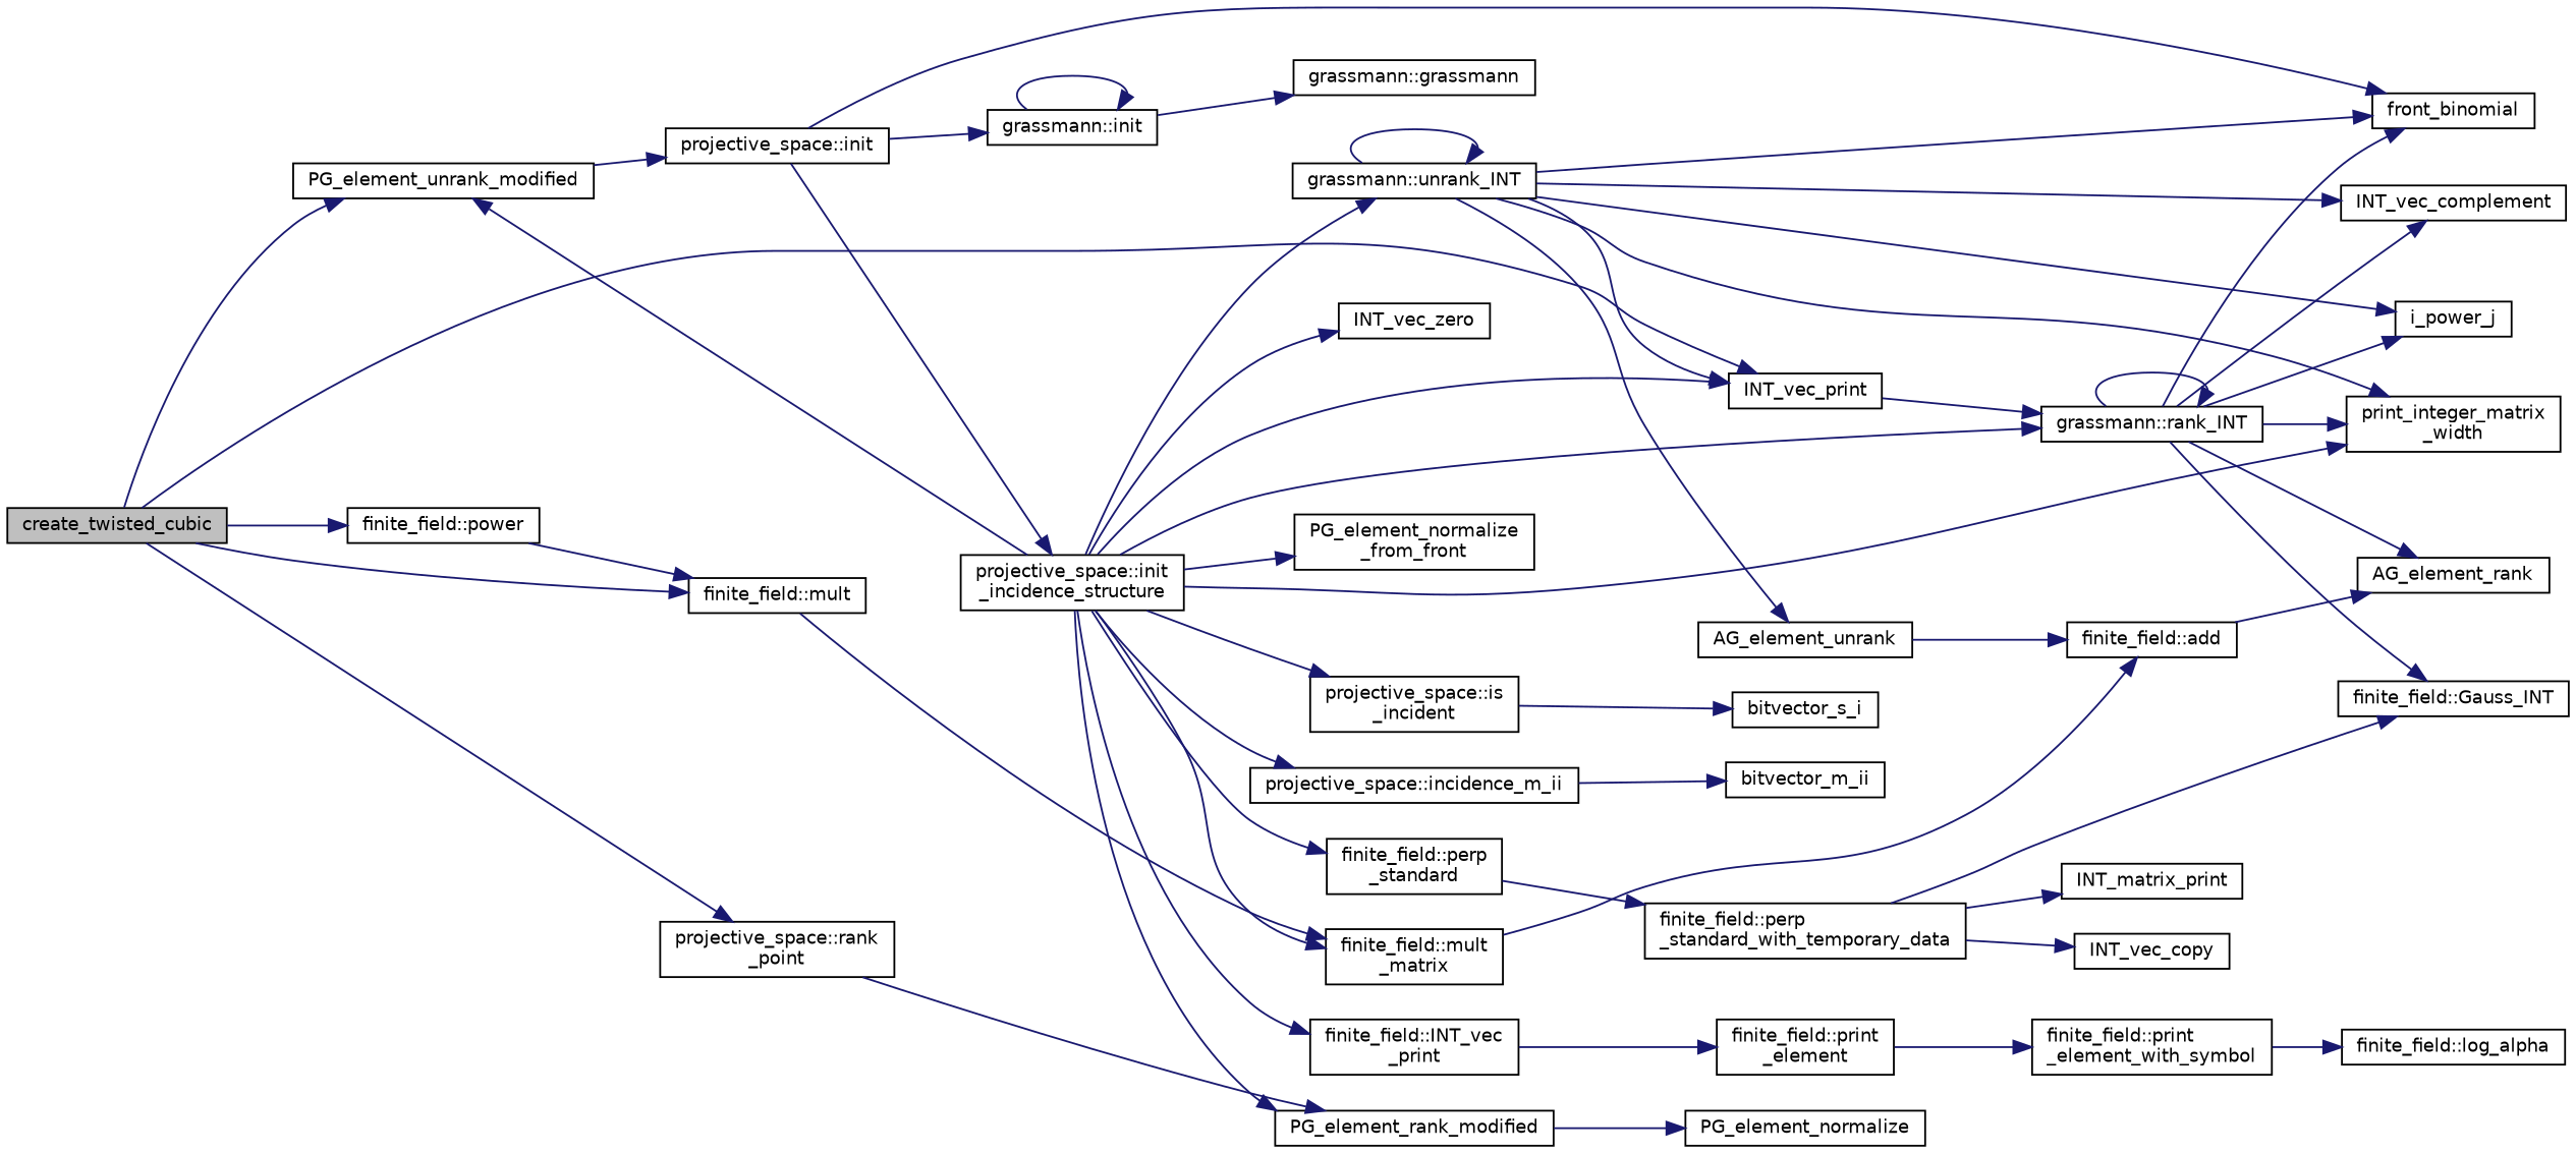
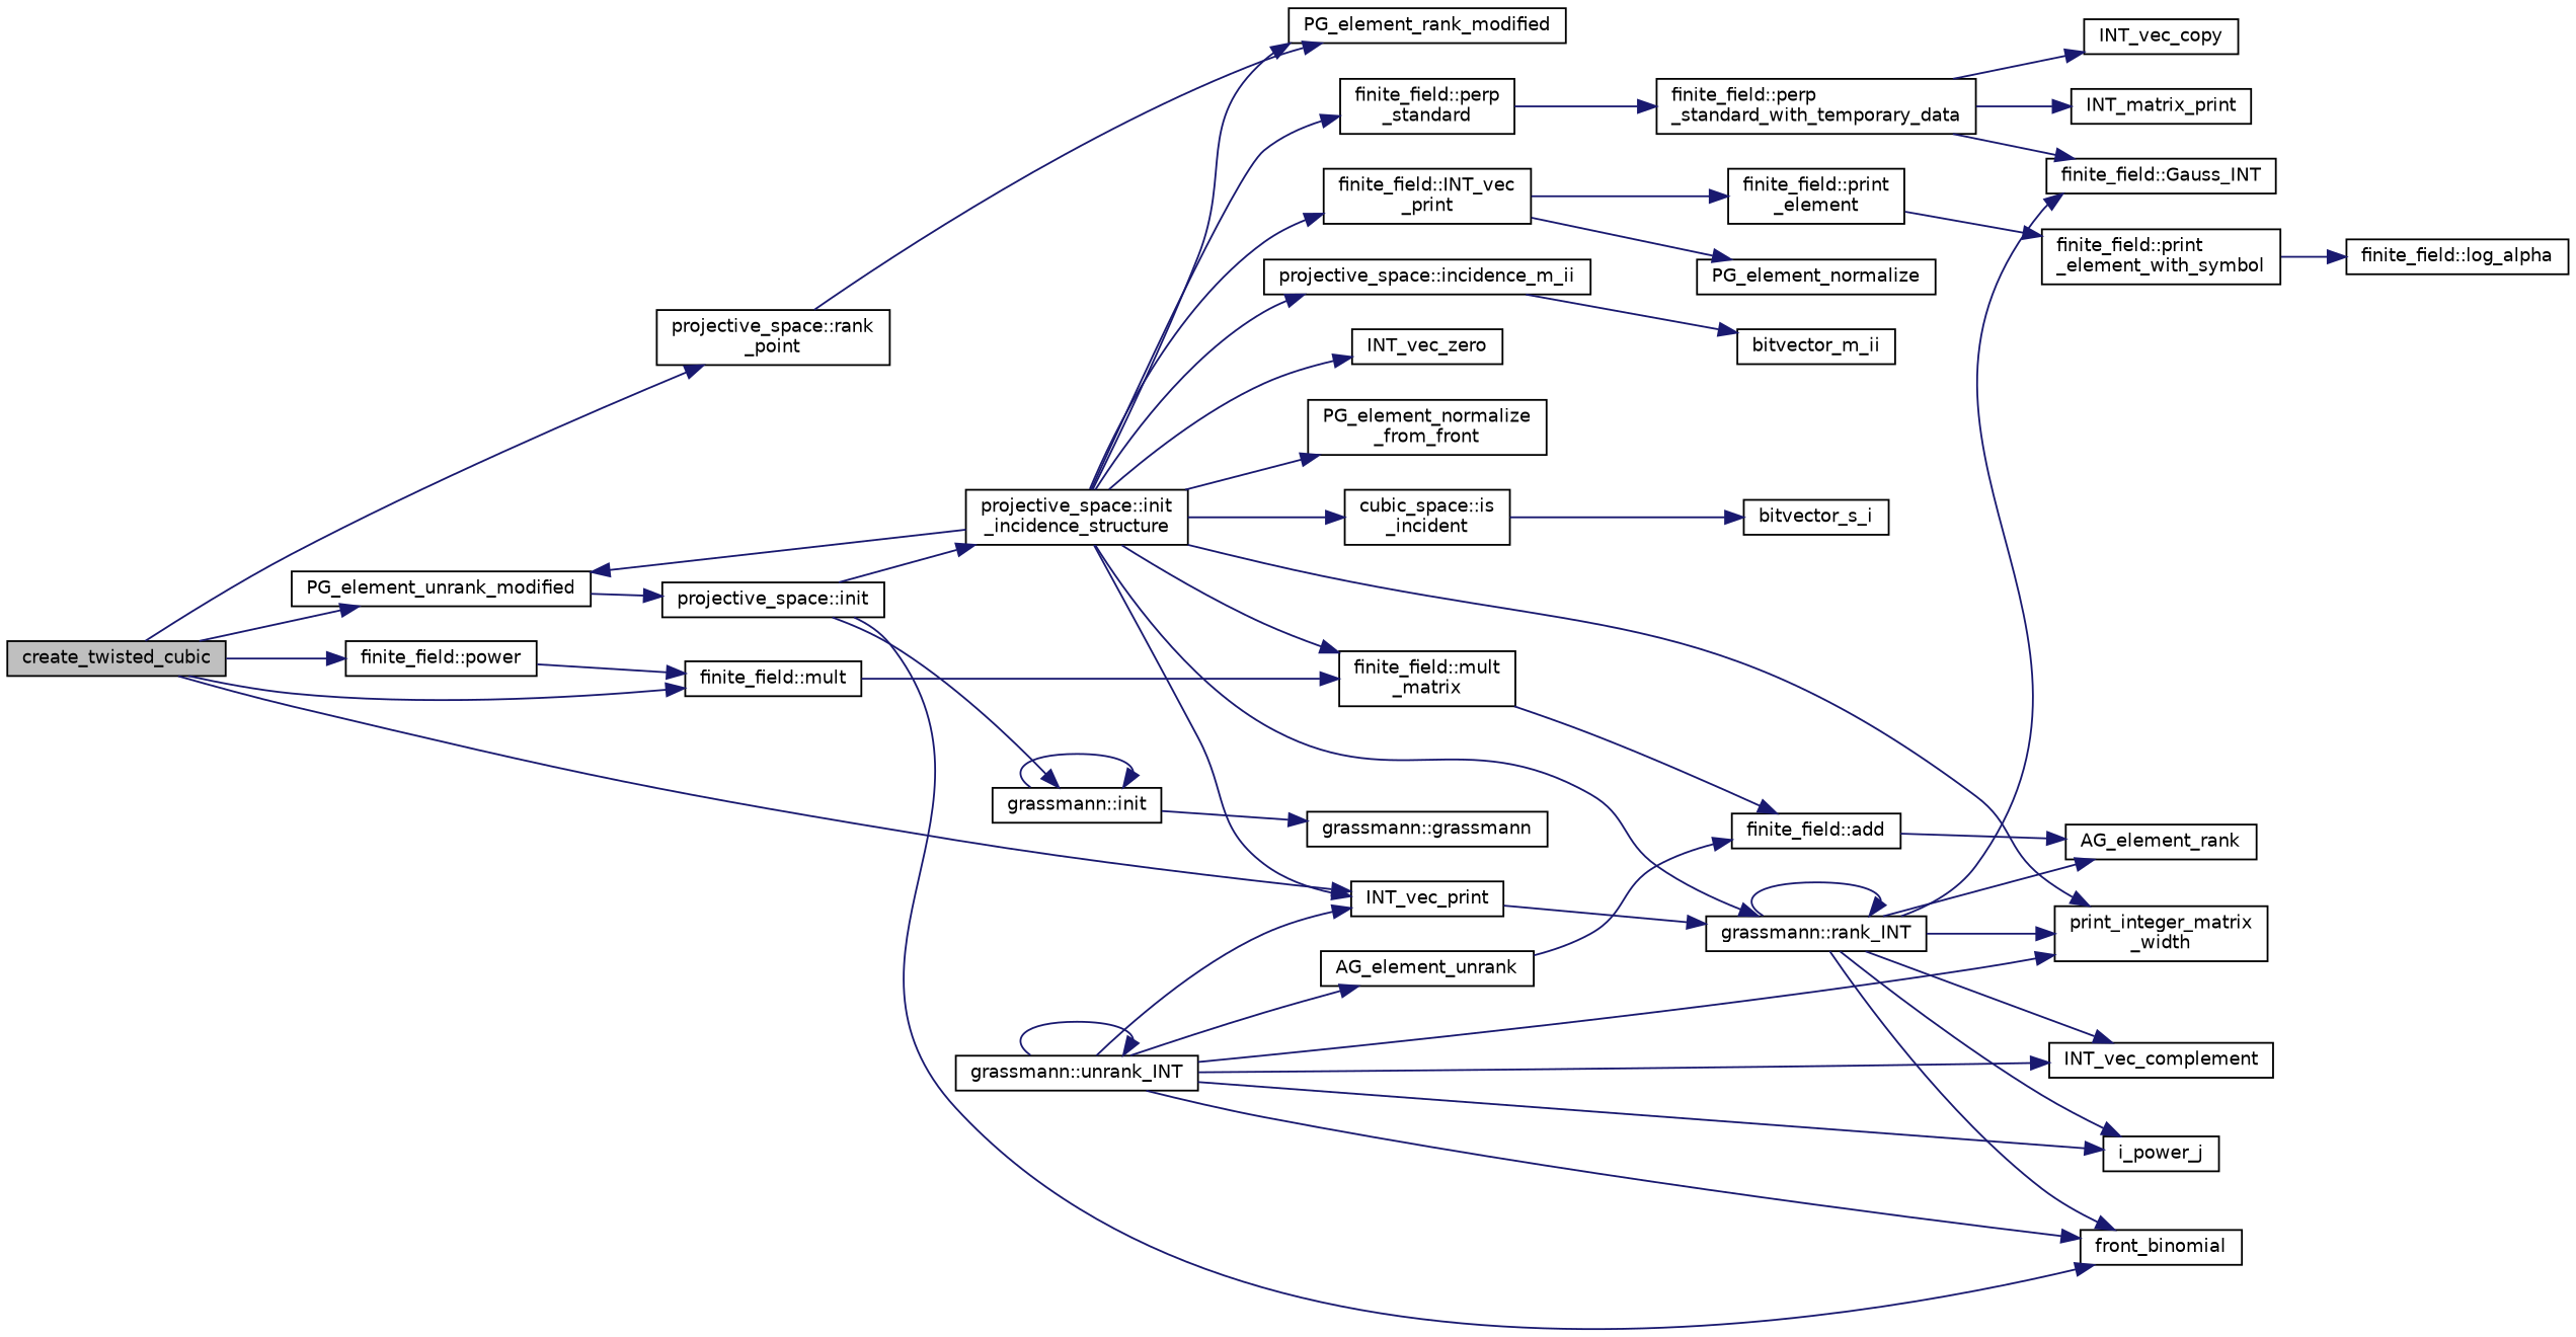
  digraph {
    rankdir=LR
    node [color=black fillcolor=white fontname=Helvetica fontsize=10 shape=record style=filled]
    edge [color=midnightblue fontname=Helvetica fontsize=10 labelfontname=Helvetica labelfontsize=10 style=solid]
    n1 [fillcolor=grey75 fontcolor=black height=0.2 label=create_twisted_cubic width=0.4]
    n2 [height=0.2 label=PG_element_unrank_modified width=0.4]
    n3 [height=0.2 label=INT_vec_print width=0.4]
    n4 [height=0.2 label="finite_field::mult" width=0.4]
    n5 [height=0.2 label="finite_field::power" width=0.4]
    n6 [height=0.2 label="projective_space::rank\l_point" width=0.4]
    n7 [height=0.2 label="projective_space::init" width=0.4]
    n8 [height=0.2 label="grassmann::init" width=0.4]
    n9 [height=0.2 label=front_binomial width=0.4]
    n10 [height=0.2 label="projective_space::init\l_incidence_structure" width=0.4]
    n11 [height=0.2 label="grassmann::rank_INT" width=0.4]
    n12 [height=0.2 label="finite_field::mult\l_matrix" width=0.4]
    n13 [height=0.2 label=PG_element_rank_modified width=0.4]
    n14 [height=0.2 label="grassmann::grassmann" width=0.4]
    n15 [height=0.2 label=INT_vec_zero width=0.4]
    n16 [height=0.2 label="finite_field::INT_vec\l_print" width=0.4]
    n17 [height=0.2 label="PG_element_normalize\l_from_front" width=0.4]
    n18 [height=0.2 label="grassmann::unrank_INT" width=0.4]
    n19 [height=0.2 label="print_integer_matrix\l_width" width=0.4]
    n20 [height=0.2 label="projective_space::incidence_m_ii" width=0.4]
    n21 [height=0.2 label="finite_field::perp\l_standard" width=0.4]
-   n22 [height=0.2 label="projective_space::is\l_incident" width=0.4]
+   n22 [height=0.2 label="cubic_space::is\l_incident" width=0.4]
    n23 [height=0.2 label="finite_field::print\l_element" width=0.4]
    n24 [height=0.2 label=i_power_j width=0.4]
    n25 [height=0.2 label=AG_element_unrank width=0.4]
    n26 [height=0.2 label=INT_vec_complement width=0.4]
    n27 [height=0.2 label="finite_field::Gauss_INT" width=0.4]
    n28 [height=0.2 label=AG_element_rank width=0.4]
    n29 [height=0.2 label="finite_field::add" width=0.4]
    n30 [height=0.2 label=PG_element_normalize width=0.4]
    n31 [height=0.2 label=bitvector_m_ii width=0.4]
    n32 [height=0.2 label="finite_field::perp\l_standard_with_temporary_data" width=0.4]
    n33 [height=0.2 label=bitvector_s_i width=0.4]
    n34 [height=0.2 label="finite_field::print\l_element_with_symbol" width=0.4]
    n35 [height=0.2 label="finite_field::log_alpha" width=0.4]
    n36 [height=0.2 label=INT_vec_copy width=0.4]
    n37 [height=0.2 label=INT_matrix_print width=0.4]
    n1 -> n2
    n1 -> n3
    n1 -> n4
    n1 -> n5
    n1 -> n6
    n2 -> n7
    n3 -> n11
    n4 -> n12
    n5 -> n4
    n6 -> n13
    n7 -> n8
    n7 -> n9
    n7 -> n10
    n8 -> n8
    n8 -> n14
    n10 -> n2
    n10 -> n3
    n10 -> n11
    n10 -> n12
    n10 -> n13
    n10 -> n15
    n10 -> n16
    n10 -> n17
-   n10 -> n18
    n10 -> n19
    n10 -> n20
    n10 -> n21
    n10 -> n22
    n11 -> n9
    n11 -> n11
    n11 -> n19
    n11 -> n24
    n11 -> n26
    n11 -> n27
    n11 -> n28
    n12 -> n29
-   n13 -> n30
+   n16 -> n30
    n16 -> n23
    n18 -> n3
    n18 -> n9
    n18 -> n18
    n18 -> n19
    n18 -> n24
    n18 -> n25
    n18 -> n26
    n20 -> n31
    n21 -> n32
    n22 -> n33
    n23 -> n34
    n25 -> n29
    n29 -> n28
    n32 -> n27
    n32 -> n36
    n32 -> n37
    n34 -> n35
  }
